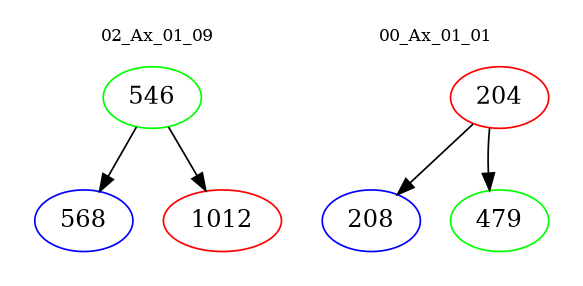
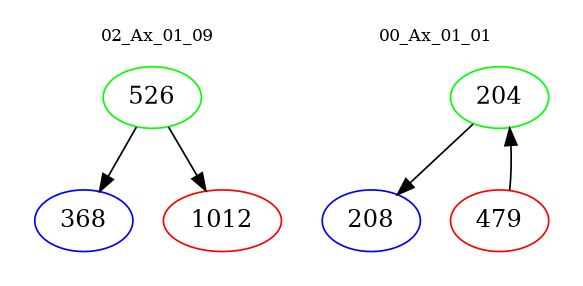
  digraph {
    node [color=green]
    edge [color=black]
-   n1 [label=546]
-   n2 [color=blue label=568]
+   n1 [label=526]
+   n2 [color=blue label=368]
    n3 [color=red label=1012]
-   n4 [color=red label=204]
+   n4 [label=204]
    n5 [color=blue label=208]
-   n6 [label=479]
+   n6 [color=red label=479]
    subgraph cluster_1 {
      color=white
      fontsize=10
      label="02_Ax_01_09"
      n1
      n2
      n3
    }
    subgraph cluster_2 {
      color=white
      fontsize=10
      label="00_Ax_01_01"
      n4
      n5
      n6
    }
    n1 -> n2
    n1 -> n3
    n4 -> n5
-   n4 -> n6
+   n6 -> n4
  }
